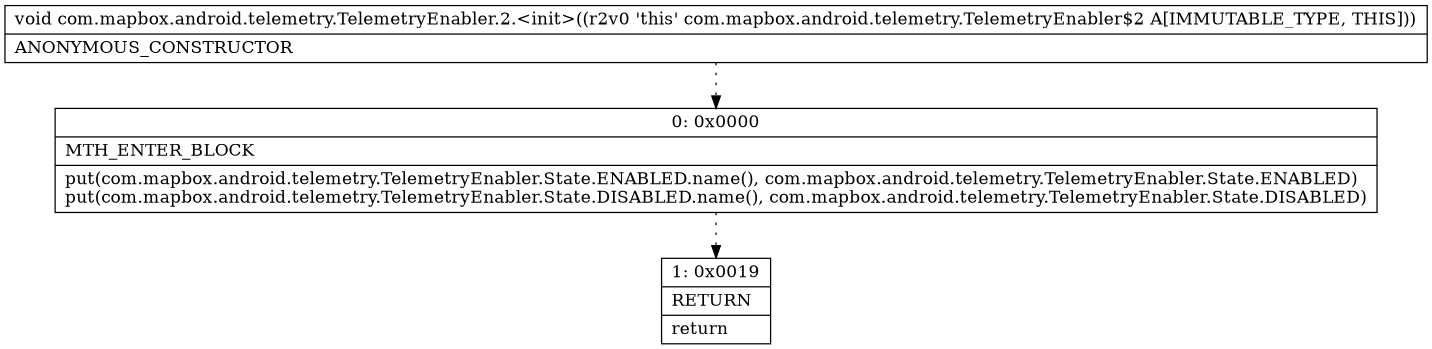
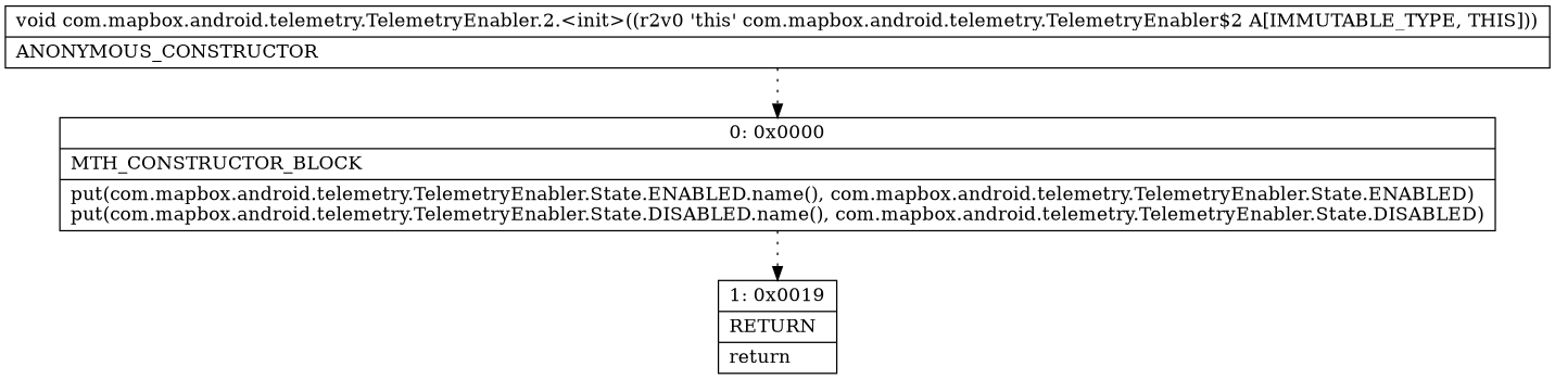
  digraph {
    node [shape=record]
    edge [color=black style=dotted]
-   n1 [label="{0\:\ 0x0000|MTH_ENTER_BLOCK\l|put(com.mapbox.android.telemetry.TelemetryEnabler.State.ENABLED.name(), com.mapbox.android.telemetry.TelemetryEnabler.State.ENABLED)\lput(com.mapbox.android.telemetry.TelemetryEnabler.State.DISABLED.name(), com.mapbox.android.telemetry.TelemetryEnabler.State.DISABLED)\l}"]
+   n1 [label="{0\:\ 0x0000|MTH_CONSTRUCTOR_BLOCK\l|put(com.mapbox.android.telemetry.TelemetryEnabler.State.ENABLED.name(), com.mapbox.android.telemetry.TelemetryEnabler.State.ENABLED)\lput(com.mapbox.android.telemetry.TelemetryEnabler.State.DISABLED.name(), com.mapbox.android.telemetry.TelemetryEnabler.State.DISABLED)\l}"]
    n2 [label="{1\:\ 0x0019|RETURN\l|return\l}"]
    n3 [label="{void com.mapbox.android.telemetry.TelemetryEnabler.2.\<init\>((r2v0 'this' com.mapbox.android.telemetry.TelemetryEnabler$2 A[IMMUTABLE_TYPE, THIS]))  | ANONYMOUS_CONSTRUCTOR\l}"]
    n1 -> n2
    n3 -> n1
  }
